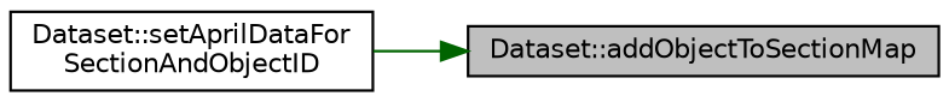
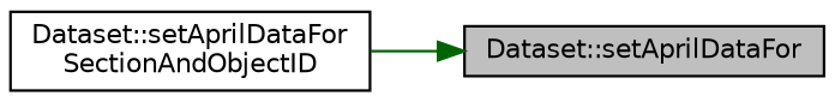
  digraph {
    rankdir=RL
    node [color=black fontname=Helvetica fontsize=10 shape=record]
-   n1 [fillcolor=grey75 fontcolor=black height=0.2 label="Dataset::addObjectToSectionMap" style=filled width=0.4]
+   n1 [fillcolor=grey75 fontcolor=black height=0.2 label="Dataset::setAprilDataFor" style=filled width=0.4]
    n2 [height=0.2 label="Dataset::setAprilDataFor\lSectionAndObjectID" width=0.4]
    n1 -> n2 [color=darkgreen dir=back fontname=Helvetica fontsize=10 labelfontname=Helvetica labelfontsize=10 style=solid]
  }
